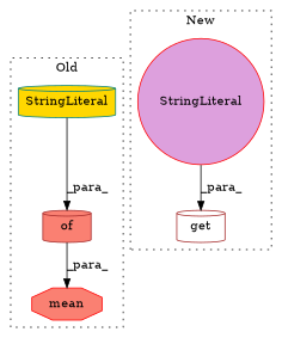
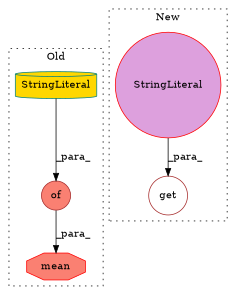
  digraph {
    node [a=32 color=red fillcolor=salmon l=6 shape=cylinder style=filled]
    n1 [label=mean s=1822 shape=octagon]
-   n2 [color=brown l="3,1" label=of s="1775,1879"]
+   n2 [color=brown l="3,1" label=of s="1775,1879" shape=circle]
    n3 [a=45 color=teal fillcolor=gold label=StringLiteral s=1778]
-   n4 [color=brown fillcolor=white l="4,1" label=get s="1692,1716"]
+   n4 [color=brown fillcolor=white l="4,1" label=get s="1692,1716" shape=circle]
    n5 [a=45 fillcolor=plum l=15 label=StringLiteral s=1696 shape=circle]
    subgraph cluster_1 {
      label=Old
      style=dotted
      n1
      n2
      n3
    }
    subgraph cluster_2 {
      label=New
      style=dotted
      n4
      n5
    }
    n2 -> n1 [label=_para_]
    n3 -> n2 [label=_para_]
    n5 -> n4 [label=_para_]
  }
